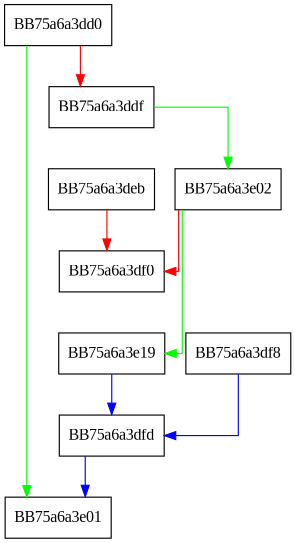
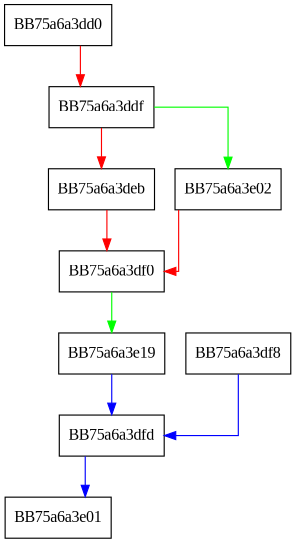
  digraph {
    fontname="Liberation Serif"
    splines=ortho
    node [fontname="Liberation Serif" shape=box]
    edge [color=red fontname="Liberation Serif"]
    BB75a6a3dd0
    BB75a6a3e01
    BB75a6a3ddf
    BB75a6a3e02
    BB75a6a3deb
    BB75a6a3df0
    BB75a6a3e19
    BB75a6a3dfd
    BB75a6a3df8
-   BB75a6a3dd0 -> BB75a6a3e01 [color=green]
    BB75a6a3dd0 -> BB75a6a3ddf
    BB75a6a3ddf -> BB75a6a3e02 [color=green]
+   BB75a6a3ddf -> BB75a6a3deb
    BB75a6a3e02 -> BB75a6a3df0
    BB75a6a3deb -> BB75a6a3df0
-   BB75a6a3e02 -> BB75a6a3e19 [color=green]
+   BB75a6a3df0 -> BB75a6a3e19 [color=green]
    BB75a6a3e19 -> BB75a6a3dfd [color=blue]
    BB75a6a3dfd -> BB75a6a3e01 [color=blue]
    BB75a6a3df8 -> BB75a6a3dfd [color=blue]
  }
